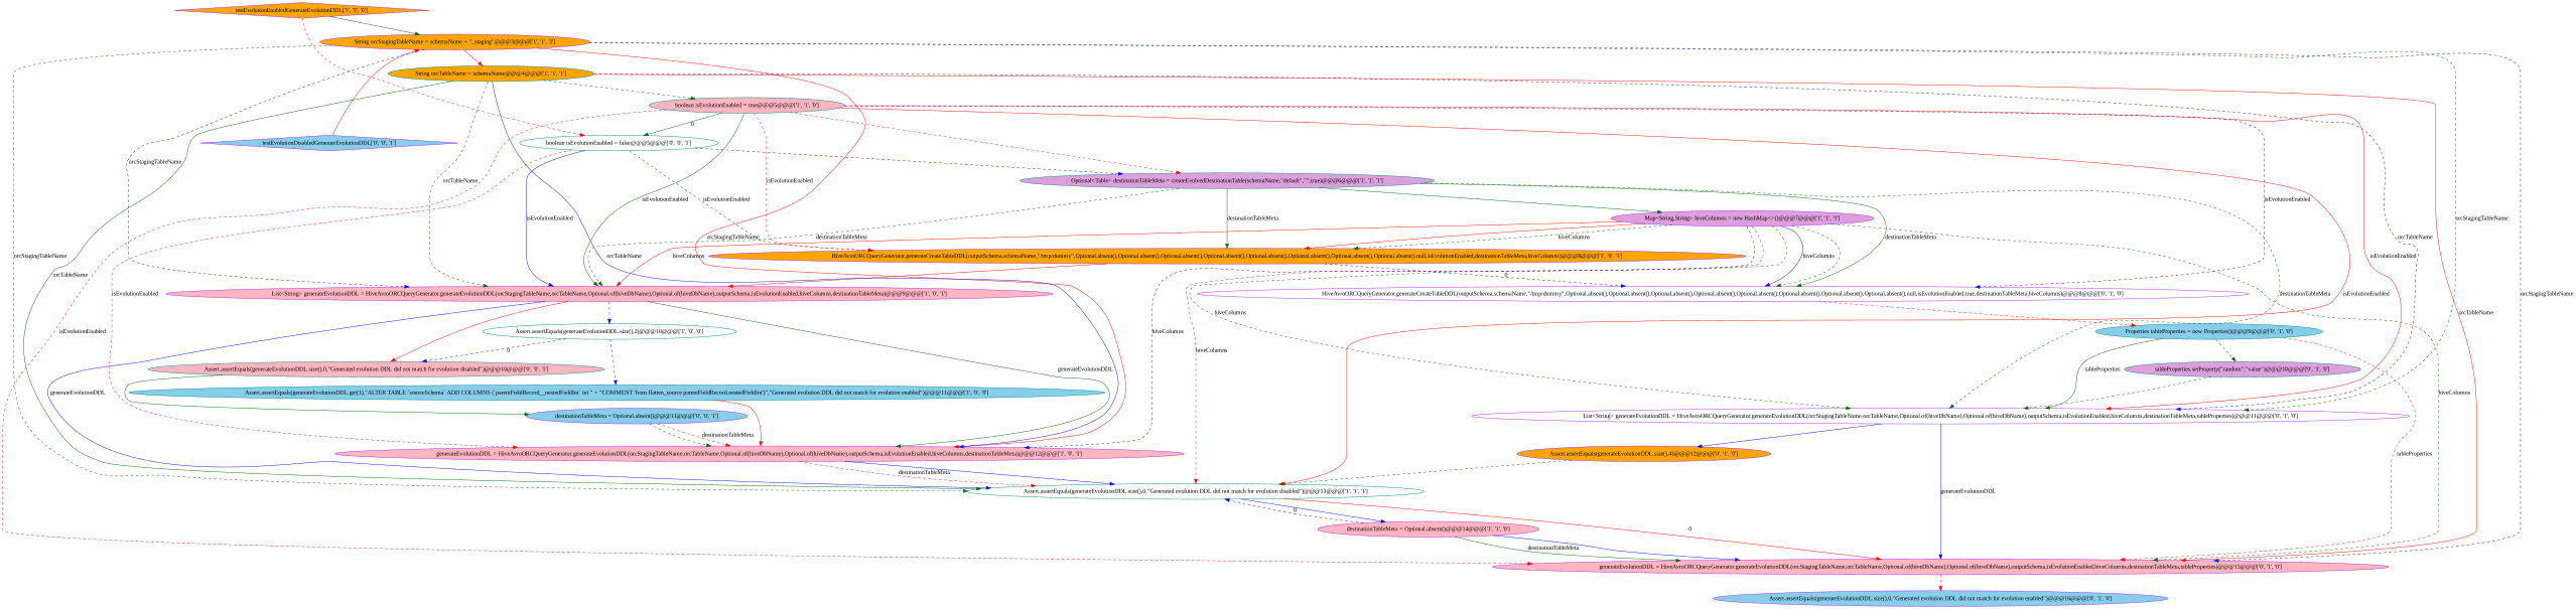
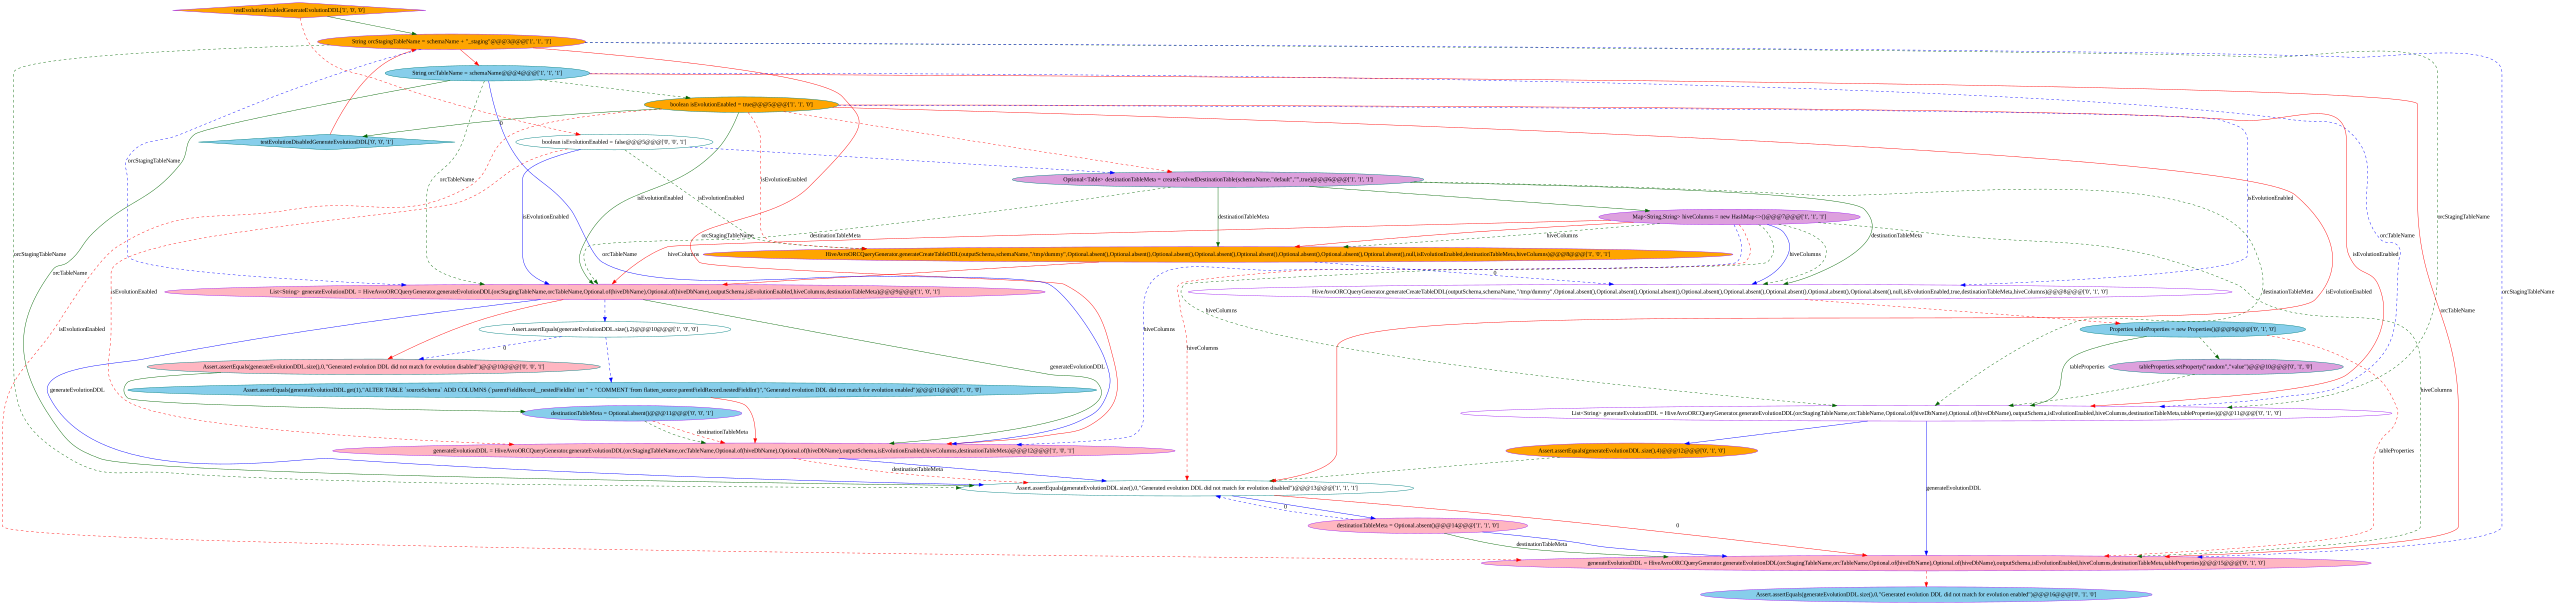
  digraph {
    fontname="Liberation Serif"
    node [color=purple fillcolor=lightpink fontname="Liberation Serif" shape=ellipse style=filled]
    edge [color=darkgreen fontname="Liberation Serif" style=dashed]
    n1 [fillcolor=plum label="Map<String,String> hiveColumns = new HashMap<>()@@@7@@@['1', '1', '1']"]
    n2 [fillcolor=white label="List<String> generateEvolutionDDL = HiveAvroORCQueryGenerator.generateEvolutionDDL(orcStagingTableName,orcTableName,Optional.of(hiveDbName),Optional.of(hiveDbName),outputSchema,isEvolutionEnabled,hiveColumns,destinationTableMeta,tableProperties)@@@11@@@['0', '1', '0']"]
    n3 [label="List<String> generateEvolutionDDL = HiveAvroORCQueryGenerator.generateEvolutionDDL(orcStagingTableName,orcTableName,Optional.of(hiveDbName),Optional.of(hiveDbName),outputSchema,isEvolutionEnabled,hiveColumns,destinationTableMeta)@@@9@@@['1', '0', '1']"]
    n4 [fillcolor=white label="HiveAvroORCQueryGenerator.generateCreateTableDDL(outputSchema,schemaName,\"/tmp/dummy\",Optional.absent(),Optional.absent(),Optional.absent(),Optional.absent(),Optional.absent(),Optional.absent(),Optional.absent(),Optional.absent(),null,isEvolutionEnabled,true,destinationTableMeta,hiveColumns)@@@8@@@['0', '1', '0']"]
    n5 [fillcolor=orange label="HiveAvroORCQueryGenerator.generateCreateTableDDL(outputSchema,schemaName,\"/tmp/dummy\",Optional.absent(),Optional.absent(),Optional.absent(),Optional.absent(),Optional.absent(),Optional.absent(),Optional.absent(),Optional.absent(),null,isEvolutionEnabled,destinationTableMeta,hiveColumns)@@@8@@@['1', '0', '1']"]
    n6 [label="generateEvolutionDDL = HiveAvroORCQueryGenerator.generateEvolutionDDL(orcStagingTableName,orcTableName,Optional.of(hiveDbName),Optional.of(hiveDbName),outputSchema,isEvolutionEnabled,hiveColumns,destinationTableMeta,tableProperties)@@@15@@@['0', '1', '0']"]
    n7 [color=teal fillcolor=white label="Assert.assertEquals(generateEvolutionDDL.size(),0,\"Generated evolution DDL did not match for evolution disabled\")@@@13@@@['1', '1', '1']"]
    n8 [label="generateEvolutionDDL = HiveAvroORCQueryGenerator.generateEvolutionDDL(orcStagingTableName,orcTableName,Optional.of(hiveDbName),Optional.of(hiveDbName),outputSchema,isEvolutionEnabled,hiveColumns,destinationTableMeta)@@@12@@@['1', '0', '1']"]
    n9 [fillcolor=orange label="Assert.assertEquals(generateEvolutionDDL.size(),4)@@@12@@@['0', '1', '0']"]
    n10 [color=teal fillcolor=white label="Assert.assertEquals(generateEvolutionDDL.size(),2)@@@10@@@['1', '0', '0']"]
    n11 [color=teal label="Assert.assertEquals(generateEvolutionDDL.size(),0,\"Generated evolution DDL did not match for evolution disabled\")@@@10@@@['0', '0', '1']"]
    n12 [color=teal fillcolor=skyblue label="Properties tableProperties = new Properties()@@@9@@@['0', '1', '0']"]
    n13 [fillcolor=skyblue label="Assert.assertEquals(generateEvolutionDDL.size(),0,\"Generated evolution DDL did not match for evolution enabled\")@@@16@@@['0', '1', '0']"]
    n14 [label="destinationTableMeta = Optional.absent()@@@14@@@['1', '1', '0']"]
    n15 [color=teal fillcolor=plum label="tableProperties.setProperty(\"random\",\"value\")@@@10@@@['0', '1', '0']"]
    n16 [color=teal fillcolor=skyblue label="Assert.assertEquals(generateEvolutionDDL.get(1),\"ALTER TABLE `sourceSchema` ADD COLUMNS (`parentFieldRecord__nestedFieldInt` int \" + \"COMMENT 'from flatten_source parentFieldRecord.nestedFieldInt')\",\"Generated evolution DDL did not match for evolution enabled\")@@@11@@@['1', '0', '0']"]
    n17 [fillcolor=skyblue label="destinationTableMeta = Optional.absent()@@@11@@@['0', '0', '1']"]
    n18 [color=teal fillcolor=plum label="Optional<Table> destinationTableMeta = createEvolvedDestinationTable(schemaName,\"default\",\"\",true)@@@6@@@['1', '1', '1']"]
-   n19 [fillcolor=skyblue label="testEvolutionDisabledGenerateEvolutionDDL['0', '0', '1']" shape=diamond]
+   n19 [color=teal fillcolor=skyblue label="testEvolutionDisabledGenerateEvolutionDDL['0', '0', '1']" shape=diamond]
    n20 [fillcolor=orange label="String orcStagingTableName = schemaName + \"_staging\"@@@3@@@['1', '1', '1']"]
-   n21 [color=teal fillcolor=orange label="String orcTableName = schemaName@@@4@@@['1', '1', '1']"]
+   n21 [color=teal fillcolor=skyblue label="String orcTableName = schemaName@@@4@@@['1', '1', '1']"]
    n22 [fillcolor=orange label="testEvolutionEnabledGenerateEvolutionDDL['1', '0', '0']" shape=diamond]
    n23 [color=teal fillcolor=white label="boolean isEvolutionEnabled = false@@@5@@@['0', '0', '1']"]
-   n24 [color=teal label="boolean isEvolutionEnabled = true@@@5@@@['1', '1', '0']"]
+   n24 [color=teal fillcolor=orange label="boolean isEvolutionEnabled = true@@@5@@@['1', '1', '0']"]
    n1 -> n2 [label=hiveColumns]
    n1 -> n3 [color=red label=hiveColumns style=solid]
    n1 -> n4 [color=blue label=hiveColumns style=solid]
    n1 -> n4
    n1 -> n5 [label=hiveColumns]
    n1 -> n5 [color=red style=solid]
    n1 -> n6 [label=hiveColumns]
    n1 -> n7 [color=red label=hiveColumns]
    n1 -> n8 [color=blue label=hiveColumns]
    n2 -> n6 [color=blue label=generateEvolutionDDL style=solid]
    n2 -> n9 [color=blue style=solid]
    n3 -> n7 [color=blue label=generateEvolutionDDL style=solid]
    n3 -> n8 [label=generateEvolutionDDL style=solid]
    n3 -> n10 [color=blue]
    n3 -> n11 [color=red style=solid]
    n4 -> n12 [color=red]
    n5 -> n3 [color=red style=solid]
    n5 -> n4 [color=blue label=0]
    n6 -> n13 [color=red]
    n7 -> n6 [color=red label=0 style=solid]
    n7 -> n14 [color=blue style=solid]
    n8 -> n7 [color=blue style=solid]
    n8 -> n7 [color=red label=destinationTableMeta]
    n9 -> n7
    n10 -> n11 [color=blue label=0]
    n10 -> n16 [color=blue]
    n11 -> n17 [style=solid]
    n12 -> n2 [label=tableProperties style=solid]
    n12 -> n6 [color=red label=tableProperties]
    n12 -> n15
    n14 -> n6 [label=destinationTableMeta style=solid]
    n14 -> n6 [color=blue style=solid]
    n14 -> n7 [color=blue label=0]
    n15 -> n2
    n16 -> n8 [color=red style=solid]
    n17 -> n8 [color=red label=destinationTableMeta]
    n17 -> n8
    n18 -> n1 [style=solid]
    n18 -> n2 [label=destinationTableMeta]
    n18 -> n3 [label=destinationTableMeta]
    n18 -> n4 [label=destinationTableMeta style=solid]
    n18 -> n5 [label=destinationTableMeta style=solid]
    n19 -> n20 [color=red style=solid]
    n20 -> n2 [label=orcStagingTableName]
    n20 -> n3 [color=blue label=orcStagingTableName]
    n20 -> n6 [color=blue label=orcStagingTableName]
    n20 -> n7 [label=orcStagingTableName]
    n20 -> n8 [color=red label=orcStagingTableName style=solid]
    n20 -> n21 [color=red style=solid]
    n21 -> n2 [color=blue label=orcTableName]
    n21 -> n3 [label=orcTableName]
    n21 -> n6 [color=red label=orcTableName style=solid]
    n21 -> n7 [label=orcTableName style=solid]
    n21 -> n8 [color=blue label=orcTableName style=solid]
    n21 -> n24
    n22 -> n20 [style=solid]
    n22 -> n23 [color=red]
    n23 -> n3 [color=blue label=isEvolutionEnabled style=solid]
    n23 -> n5 [label=isEvolutionEnabled]
    n23 -> n8 [color=red label=isEvolutionEnabled]
    n23 -> n18 [color=blue]
    n24 -> n2 [color=red label=isEvolutionEnabled style=solid]
    n24 -> n3 [label=isEvolutionEnabled style=solid]
    n24 -> n4 [color=blue label=isEvolutionEnabled]
    n24 -> n5 [color=red label=isEvolutionEnabled]
    n24 -> n6 [color=red label=isEvolutionEnabled]
    n24 -> n7 [color=red label=isEvolutionEnabled style=solid]
    n24 -> n18 [color=red]
-   n24 -> n23 [label=0 style=solid]
+   n24 -> n19 [label=0 style=solid]
  }
